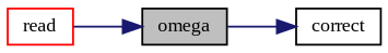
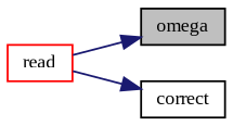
  digraph {
    fontname="Liberation Serif"
    rankdir=LR
    node [color=black fontname="Liberation Serif" fontsize=10 shape=record]
    edge [color=midnightblue fontname="Liberation Serif" fontsize=10 labelfontname=FreeSans labelfontsize=10 style=solid]
    n1 [fillcolor=grey75 fontcolor=black height=0.2 label=omega style=filled width=0.4]
    n2 [height=0.2 label=correct width=0.4]
    n3 [color=red height=0.2 label=read width=0.4]
-   n1 -> n2
+   n3 -> n2
    n3 -> n1
  }
